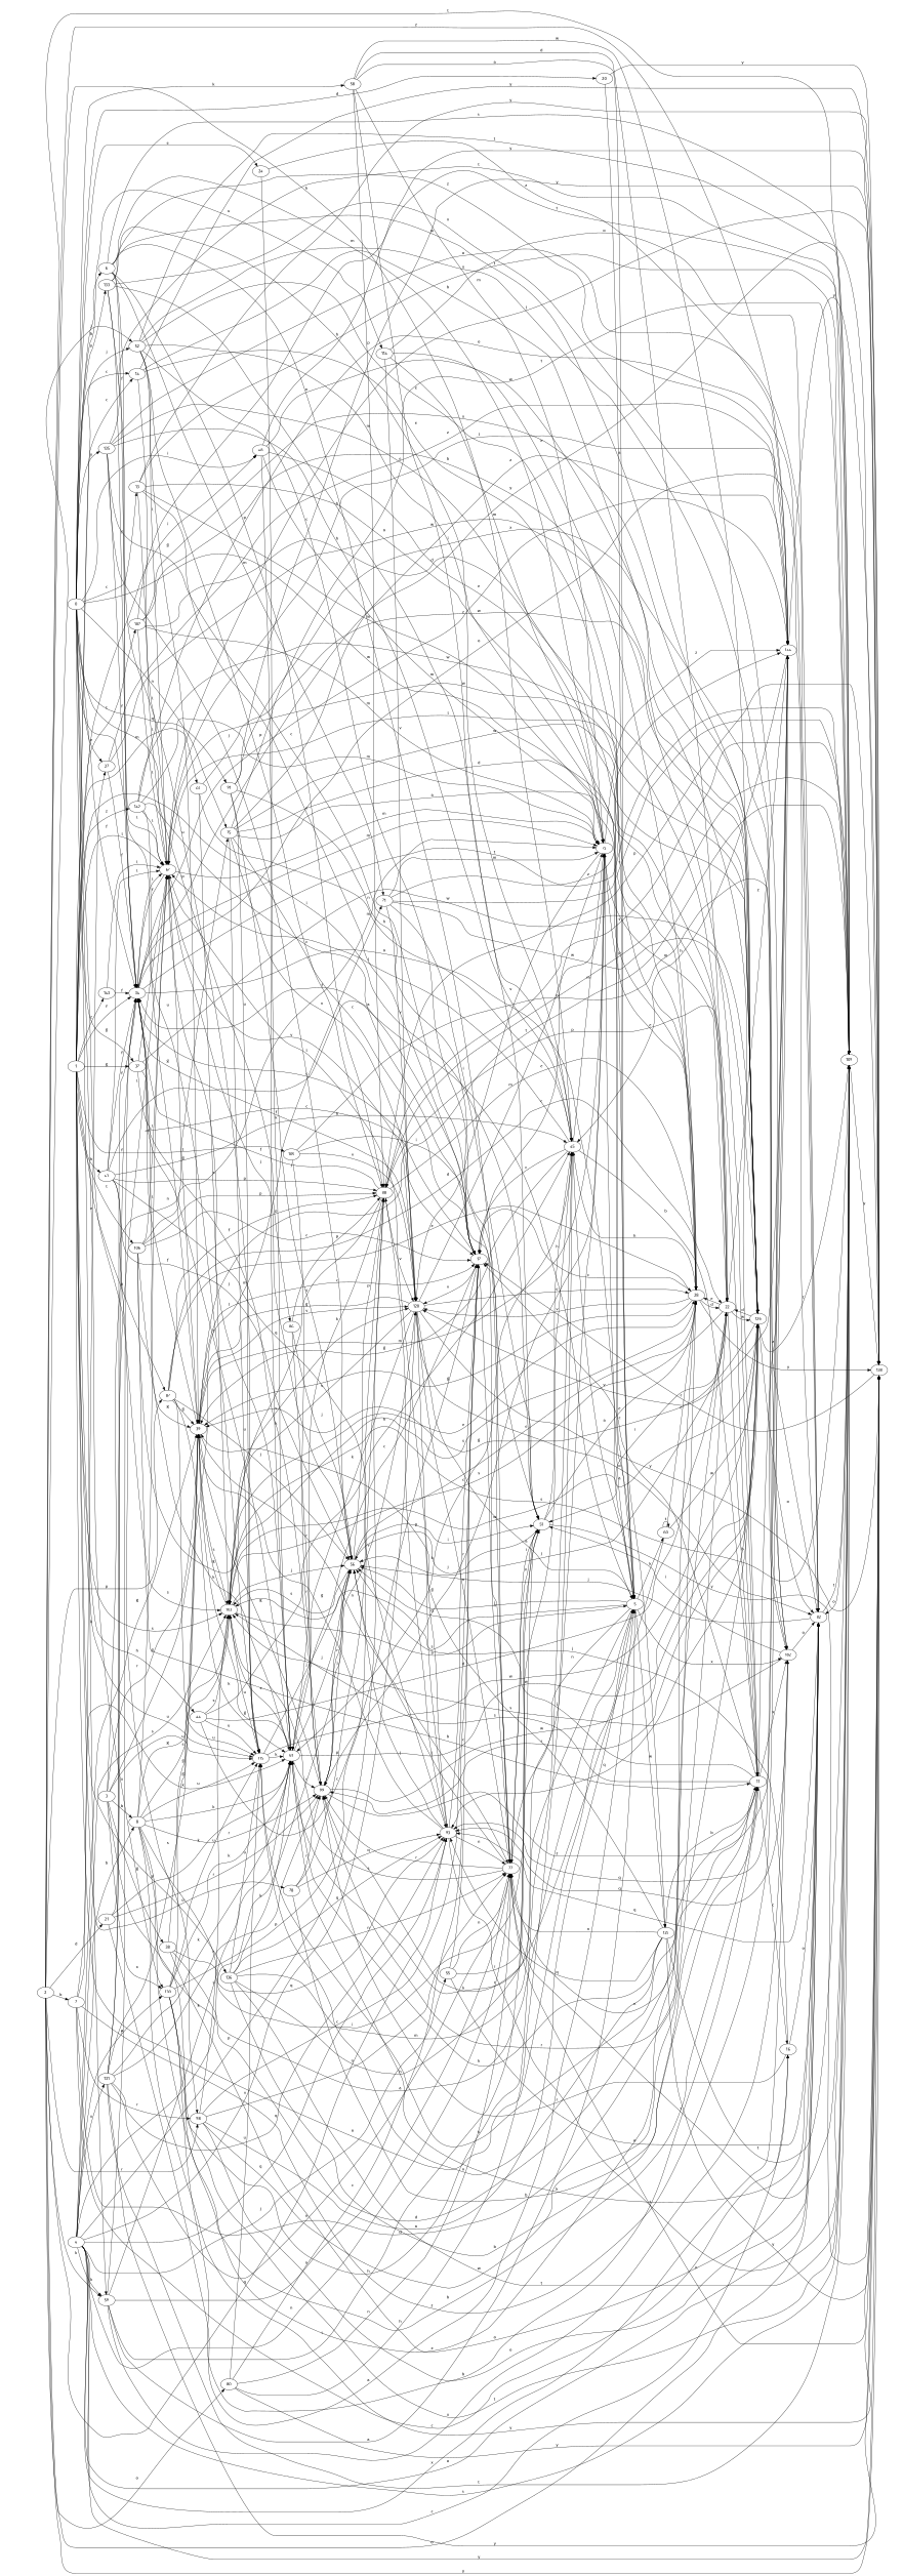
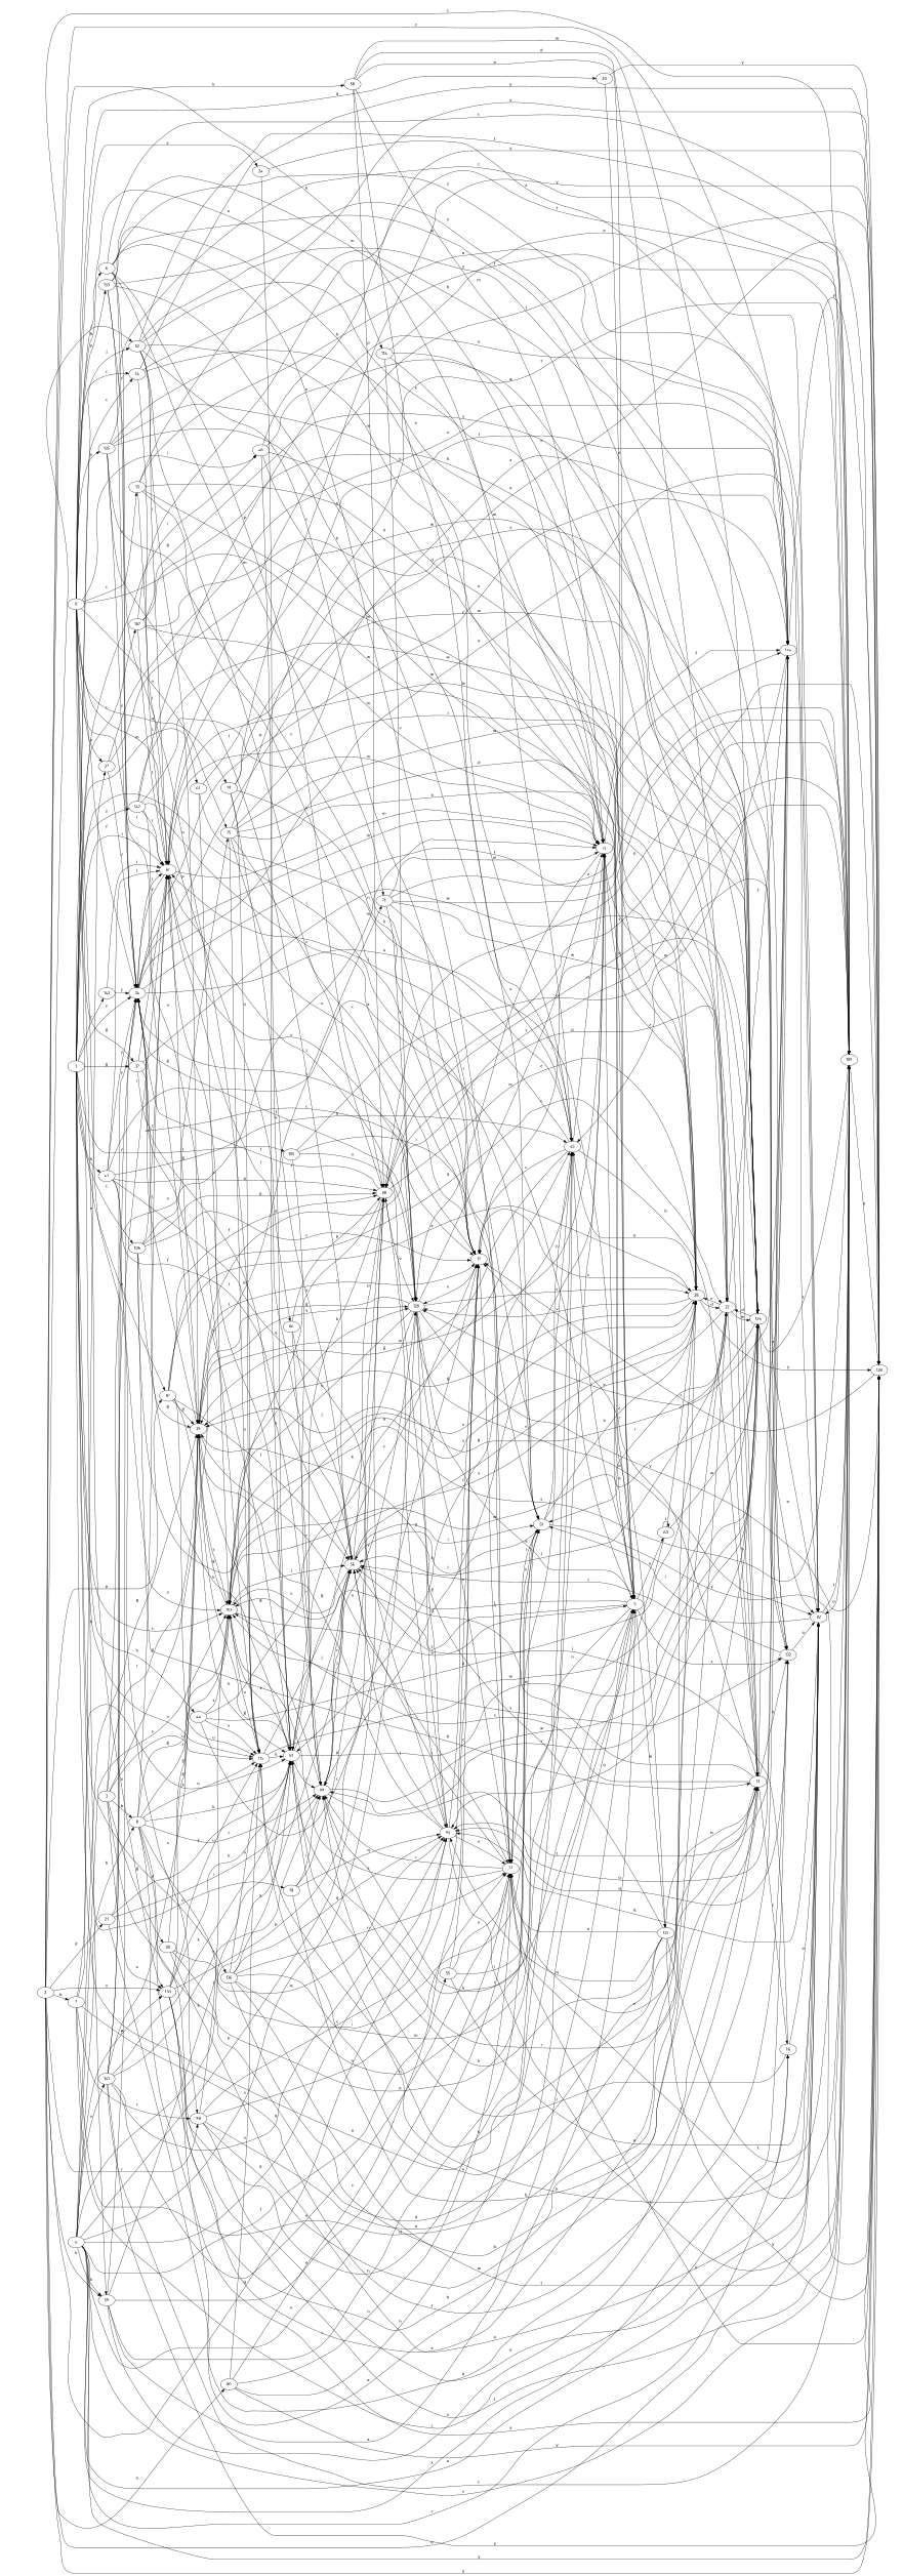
  digraph {
    fontname="Fira Sans"
    rankdir=LR
    node [fontname="Fira Sans"]
    edge [fontname="Fira Sans"]
    0
    6
    13
    14
    20
    24
    27
    34
    37
    48
    58
    59
    75
    86
    91
    98
    114
    115
    125
    130
    133
    135
    67
    45
    109
    71
    77
    88
    72
    5
    138
    17
    11
    28
    144
    61
    126
    82
    51
    22
-   132 [label=182]
+   132
    120
    56
    99
    103
    93
    39
    1
    43
    44
    52
    69
    78
    87
    105
    106
    107
    136
    142
    143
    60
    2
    7
    21
    80
    16
    3
    8
    38
    4
    55
-   131
+   131 [label=141]
    0 -> 6 [label=b]
    0 -> 13 [label=c]
    0 -> 14 [label=c]
    0 -> 20 [label=d]
    0 -> 24 [label=e]
    0 -> 27 [label=e]
    0 -> 34 [label=f]
    0 -> 37 [label=g]
    0 -> 48 [label=i]
    0 -> 58 [label=k]
    0 -> 59 [label=k]
    0 -> 75 [label=n]
    0 -> 86 [label=p]
    0 -> 91 [label=q]
    0 -> 98 [label=r]
    0 -> 114 [label=u]
    0 -> 115 [label=u]
    0 -> 125 [label=w]
    0 -> 130 [label=x]
    0 -> 133 [label=y]
    0 -> 135 [label=y]
    6 -> 34 [label=f]
    6 -> 67 [label=l]
    6 -> 45 [label=h]
    6 -> 109 [label=t]
    6 -> 71 [label=m]
    6 -> 77 [label=n]
    6 -> 88 [label=p]
    6 -> 72 [label=m]
    13 -> 67 [label=l]
    13 -> 109 [label=t]
    13 -> 72 [label=m]
    13 -> 5 [label=a]
    13 -> 138 [label=y]
    13 -> 17 [label=c]
    14 -> 67 [label=l]
    14 -> 138 [label=y]
    14 -> 11 [label=b]
    14 -> 28 [label=e]
    20 -> 5 [label=a]
    20 -> 138 [label=y]
    24 -> 144 [label=z]
    24 -> 61 [label=k]
    27 -> 34 [label=f]
    27 -> 144 [label=z]
    27 -> 126 [label=w]
    34 -> 67 [label=l]
    34 -> 109 [label=t]
    34 -> 72 [label=m]
    34 -> 5 [label=a]
    34 -> 138 [label=y]
    34 -> 17 [label=c]
    34 -> 144 [label=z]
    34 -> 82 [label=o]
    37 -> 67 [label=l]
    37 -> 17 [label=c]
    37 -> 61 [label=k]
    37 -> 126 [label=w]
    48 -> 109 [label=t]
    48 -> 72 [label=m]
    48 -> 28 [label=e]
    48 -> 61 [label=k]
    48 -> 126 [label=w]
    58 -> 88 [label=p]
    58 -> 72 [label=m]
    58 -> 5 [label=a]
    58 -> 126 [label=w]
    58 -> 51 [label=i]
    58 -> 22 [label=d]
    59 -> 34 [label=f]
    59 -> 77 [label=n]
    59 -> 5 [label=a]
    59 -> 61 [label=k]
    59 -> 51 [label=i]
    59 -> 132 [label=x]
    75 -> 115 [label=u]
    75 -> 109 [label=t]
    75 -> 5 [label=a]
    75 -> 17 [label=c]
    75 -> 144 [label=z]
    75 -> 126 [label=w]
    75 -> 22 [label=d]
    75 -> 120 [label=v]
    86 -> 88 [label=p]
    86 -> 56 [label=j]
    86 -> 99 [label=r]
    91 -> 115 [label=u]
    91 -> 77 [label=n]
    91 -> 138 [label=y]
    91 -> 132 [label=x]
    91 -> 56 [label=j]
    98 -> 77 [label=n]
    98 -> 5 [label=a]
    98 -> 17 [label=c]
    98 -> 126 [label=w]
    98 -> 82 [label=o]
    98 -> 103 [label=s]
    114 -> 72 [label=m]
    114 -> 28 [label=e]
    114 -> 82 [label=o]
    114 -> 120 [label=v]
    115 -> 61 [label=k]
    115 -> 126 [label=w]
    115 -> 56 [label=j]
    125 -> 115 [label=u]
    125 -> 109 [label=t]
    125 -> 77 [label=n]
    125 -> 138 [label=y]
    125 -> 11 [label=b]
    125 -> 61 [label=k]
    125 -> 93 [label=q]
    125 -> 39 [label=g]
    130 -> 115 [label=u]
    130 -> 45 [label=h]
    130 -> 88 [label=p]
    130 -> 11 [label=b]
    130 -> 28 [label=e]
    130 -> 61 [label=k]
    130 -> 39 [label=g]
    133 -> 34 [label=f]
    133 -> 115 [label=u]
    133 -> 45 [label=h]
    133 -> 144 [label=z]
    133 -> 126 [label=w]
    133 -> 132 [label=x]
    135 -> 34 [label=f]
    135 -> 45 [label=h]
    135 -> 109 [label=t]
    135 -> 17 [label=c]
    135 -> 28 [label=e]
    135 -> 82 [label=o]
    135 -> 56 [label=j]
    67 -> 34 [label=f]
    67 -> 72 [label=m]
    67 -> 126 [label=w]
    67 -> 120 [label=v]
    67 -> 56 [label=j]
    67 -> 39 [label=g]
    45 -> 67 [label=l]
    45 -> 72 [label=m]
    45 -> 5 [label=a]
    45 -> 17 [label=c]
    45 -> 11 [label=b]
    45 -> 61 [label=k]
    45 -> 39 [label=g]
    109 -> 88 [label=p]
    109 -> 138 [label=y]
    109 -> 82 [label=o]
    109 -> 103 [label=s]
    71 -> 109 [label=t]
    71 -> 72 [label=m]
    71 -> 144 [label=z]
    71 -> 126 [label=w]
    71 -> 51 [label=i]
    71 -> 120 [label=v]
-   77 -> 34 [label=f]
    77 -> 109 [label=t]
    77 -> 51 [label=i]
    77 -> 56 [label=j]
    77 -> 99 [label=r]
    77 -> 103 [label=s]
    88 -> 34 [label=f]
    88 -> 109 [label=t]
    88 -> 28 [label=e]
    88 -> 61 [label=k]
    88 -> 120 [label=v]
    88 -> 103 [label=s]
    72 -> 5 [label=a]
    72 -> 17 [label=c]
    72 -> 28 [label=e]
    72 -> 144 [label=z]
    72 -> 120 [label=v]
    72 -> 99 [label=r]
    5 -> 125 [label=w]
    5 -> 77 [label=n]
    5 -> 61 [label=k]
    5 -> 132 [label=x]
    5 -> 56 [label=j]
    5 -> 103 [label=s]
    5 -> 60 [label=k]
    138 -> 67 [label=l]
    138 -> 77 [label=n]
    138 -> 88 [label=p]
    138 -> 17 [label=c]
    17 -> 77 [label=n]
    17 -> 120 [label=v]
    11 -> 77 [label=n]
    11 -> 88 [label=p]
    11 -> 17 [label=c]
    11 -> 144 [label=z]
    11 -> 132 [label=x]
    11 -> 56 [label=j]
    11 -> 99 [label=r]
    11 -> 103 [label=s]
    11 -> 16 [label=c]
    28 -> 115 [label=u]
    28 -> 45 [label=h]
    28 -> 138 [label=y]
    28 -> 17 [label=c]
    28 -> 22 [label=d]
    28 -> 120 [label=v]
    28 -> 103 [label=s]
    28 -> 39 [label=g]
    144 -> 67 [label=l]
    144 -> 45 [label=h]
    144 -> 138 [label=y]
    144 -> 120 [label=v]
    144 -> 93 [label=q]
    61 -> 34 [label=f]
    61 -> 67 [label=l]
    61 -> 17 [label=c]
    61 -> 126 [label=w]
    61 -> 56 [label=j]
    61 -> 99 [label=r]
    61 -> 103 [label=s]
    61 -> 39 [label=g]
    126 -> 109 [label=t]
    126 -> 82 [label=o]
    126 -> 22 [label=d]
    126 -> 99 [label=r]
    126 -> 93 [label=q]
    126 -> 39 [label=g]
    82 -> 109 [label=t]
    82 -> 61 [label=k]
    82 -> 56 [label=j]
    82 -> 93 [label=q]
    51 -> 45 [label=h]
    51 -> 77 [label=n]
    51 -> 138 [label=y]
    51 -> 28 [label=e]
    51 -> 56 [label=j]
    22 -> 67 [label=l]
    22 -> 72 [label=m]
    22 -> 11 [label=b]
    22 -> 28 [label=e]
    22 -> 144 [label=z]
    22 -> 126 [label=w]
    22 -> 51 [label=i]
    22 -> 56 [label=j]
    22 -> 103 [label=s]
    132 -> 82 [label=o]
    132 -> 51 [label=i]
    132 -> 103 [label=s]
    132 -> 93 [label=q]
    120 -> 34 [label=f]
    120 -> 77 [label=n]
    120 -> 72 [label=m]
    120 -> 5 [label=a]
    120 -> 138 [label=y]
    120 -> 28 [label=e]
    120 -> 61 [label=k]
    120 -> 82 [label=o]
    120 -> 103 [label=s]
    120 -> 93 [label=q]
    120 -> 39 [label=g]
    56 -> 88 [label=p]
    56 -> 28 [label=e]
    56 -> 51 [label=i]
    56 -> 99 [label=r]
    56 -> 103 [label=s]
    99 -> 34 [label=f]
    99 -> 144 [label=z]
    99 -> 126 [label=w]
    99 -> 120 [label=v]
    99 -> 56 [label=j]
    99 -> 39 [label=g]
    103 -> 115 [label=u]
    103 -> 5 [label=a]
    103 -> 28 [label=e]
    103 -> 126 [label=w]
    103 -> 56 [label=j]
    103 -> 39 [label=g]
    93 -> 67 [label=l]
    93 -> 109 [label=t]
    93 -> 77 [label=n]
    93 -> 88 [label=p]
    93 -> 17 [label=c]
    93 -> 56 [label=j]
    93 -> 39 [label=g]
    39 -> 34 [label=f]
    39 -> 109 [label=t]
    39 -> 77 [label=n]
    39 -> 72 [label=m]
    39 -> 17 [label=c]
    39 -> 120 [label=v]
    39 -> 103 [label=s]
    1 -> 14 [label=c]
    1 -> 34 [label=f]
    1 -> 37 [label=g]
    1 -> 48 [label=i]
    1 -> 115 [label=u]
    1 -> 67 [label=l]
    1 -> 5 [label=a]
    1 -> 51 [label=i]
    1 -> 103 [label=s]
    1 -> 43 [label=h]
    1 -> 44 [label=h]
    1 -> 52 [label=j]
    1 -> 69 [label=m]
    1 -> 78 [label=o]
    1 -> 87 [label=p]
    1 -> 105 [label=t]
    1 -> 106 [label=t]
    1 -> 107 [label=t]
    1 -> 136 [label=y]
    1 -> 142 [label=z]
    1 -> 143 [label=z]
    43 -> 34 [label=f]
    43 -> 67 [label=l]
    43 -> 45 [label=h]
    43 -> 88 [label=p]
    43 -> 5 [label=a]
    43 -> 56 [label=j]
    43 -> 103 [label=s]
    43 -> 93 [label=q]
    44 -> 115 [label=u]
    44 -> 45 [label=h]
    44 -> 17 [label=c]
    44 -> 22 [label=d]
    44 -> 103 [label=s]
    52 -> 67 [label=l]
    52 -> 109 [label=t]
    52 -> 88 [label=p]
    52 -> 72 [label=m]
    52 -> 17 [label=c]
    52 -> 28 [label=e]
    52 -> 132 [label=x]
    52 -> 39 [label=g]
    69 -> 45 [label=h]
    69 -> 126 [label=w]
    69 -> 103 [label=s]
    78 -> 88 [label=p]
    78 -> 11 [label=b]
    78 -> 99 [label=r]
    78 -> 93 [label=q]
    87 -> 115 [label=u]
    87 -> 88 [label=p]
    87 -> 28 [label=e]
    87 -> 61 [label=k]
    87 -> 22 [label=d]
    87 -> 56 [label=j]
    87 -> 39 [label=g]
    105 -> 82 [label=o]
    105 -> 51 [label=i]
    105 -> 120 [label=v]
    105 -> 99 [label=r]
    106 -> 67 [label=l]
    106 -> 88 [label=p]
    106 -> 72 [label=m]
    106 -> 17 [label=c]
    106 -> 11 [label=b]
    106 -> 120 [label=v]
    106 -> 39 [label=g]
    107 -> 67 [label=l]
    107 -> 72 [label=m]
    107 -> 138 [label=y]
    107 -> 11 [label=b]
    107 -> 22 [label=d]
    107 -> 132 [label=x]
    136 -> 115 [label=u]
    136 -> 45 [label=h]
    136 -> 109 [label=t]
    136 -> 77 [label=n]
    136 -> 72 [label=m]
    136 -> 11 [label=b]
    136 -> 61 [label=k]
    136 -> 93 [label=q]
    142 -> 67 [label=l]
    142 -> 72 [label=m]
    142 -> 17 [label=c]
    142 -> 126 [label=w]
    142 -> 82 [label=o]
    142 -> 39 [label=g]
    143 -> 34 [label=f]
    143 -> 67 [label=l]
    60 -> 28 [label=e]
    60 -> 126 [label=w]
    60 -> 99 [label=r]
    60 -> 60 [label=t]
    2 -> 59 [label=k]
    2 -> 98 [label=r]
+   2 -> 130 [label=x]
    2 -> 45 [label=h]
    2 -> 109 [label=t]
    2 -> 138 [label=y]
    2 -> 144 [label=z]
    2 -> 82 [label=o]
    2 -> 93 [label=q]
    2 -> 52 [label=j]
    2 -> 87 [label=p]
    2 -> 7 [label=b]
    2 -> 21 [label=d]
    2 -> 80 [label=o]
    7 -> 27 [label=e]
    7 -> 98 [label=r]
    7 -> 144 [label=z]
    7 -> 61 [label=k]
    7 -> 22 [label=d]
    7 -> 16 [label=c]
    21 -> 34 [label=f]
    21 -> 5 [label=a]
    21 -> 61 [label=k]
    21 -> 99 [label=r]
    80 -> 115 [label=u]
    80 -> 45 [label=h]
    80 -> 77 [label=n]
    80 -> 138 [label=y]
    80 -> 17 [label=c]
    16 -> 82 [label=o]
    16 -> 56 [label=j]
    16 -> 99 [label=r]
    3 -> 75 [label=n]
    3 -> 115 [label=u]
    3 -> 130 [label=x]
    3 -> 71 [label=m]
    3 -> 22 [label=d]
    3 -> 39 [label=g]
    3 -> 8 [label=b]
    3 -> 38 [label=g]
    8 -> 115 [label=u]
    8 -> 67 [label=l]
    8 -> 109 [label=t]
    8 -> 138 [label=y]
    8 -> 11 [label=b]
    8 -> 61 [label=k]
    8 -> 99 [label=r]
    8 -> 103 [label=s]
    8 -> 93 [label=q]
    8 -> 39 [label=g]
    38 -> 5 [label=a]
    38 -> 82 [label=o]
    38 -> 51 [label=i]
    38 -> 39 [label=g]
    4 -> 59 [label=k]
    4 -> 130 [label=x]
    4 -> 109 [label=t]
    4 -> 77 [label=n]
    4 -> 88 [label=p]
    4 -> 138 [label=y]
    4 -> 82 [label=o]
    4 -> 132 [label=x]
    4 -> 120 [label=v]
    4 -> 56 [label=j]
    4 -> 103 [label=s]
    4 -> 93 [label=q]
    4 -> 39 [label=g]
    4 -> 16 [label=c]
    4 -> 8 [label=b]
    4 -> 55 [label=j]
    4 -> 131 [label=x]
    55 -> 77 [label=n]
    55 -> 17 [label=c]
    55 -> 82 [label=o]
    55 -> 51 [label=i]
    131 -> 34 [label=f]
    131 -> 67 [label=l]
    131 -> 109 [label=t]
    131 -> 77 [label=n]
    131 -> 138 [label=y]
    131 -> 61 [label=k]
    131 -> 99 [label=r]
    131 -> 103 [label=s]
    131 -> 93 [label=q]
  }
